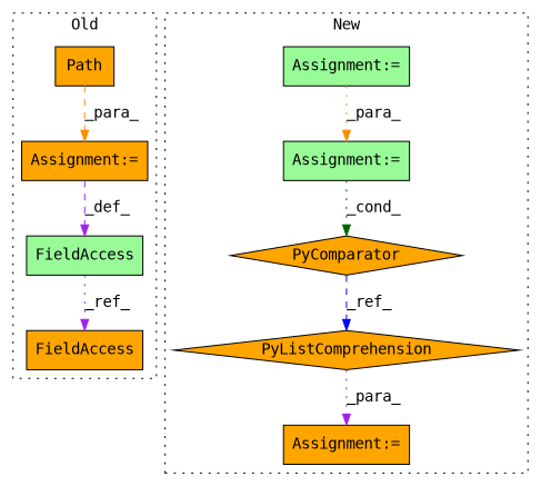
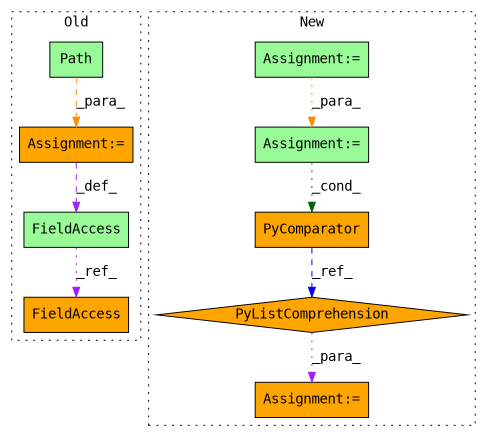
  digraph {
    fontname="DejaVu Sans Mono"
    node [a=7 fillcolor=orange fontname="DejaVu Sans Mono" l=1 shape=box style=filled]
    edge [color=purple fontname="DejaVu Sans Mono" style=dotted]
-   n1 [a=32 l="5,1" label=Path s="2068,2084"]
+   n1 [a=32 fillcolor=palegreen l="5,1" label=Path s="2068,2084"]
    n2 [label="Assignment:=" s=2067]
    n3 [a=22 fillcolor=palegreen l=8 label=FieldAccess s=2059]
    n4 [a=22 l=8 label=FieldAccess s=2299]
    n5 [a=109 l=120 label=PyListComprehension s=2545 shape=diamond]
    n6 [fillcolor=palegreen label="Assignment:=" s=2488]
    n7 [label="Assignment:=" s=2678]
-   n8 [a=113 l=47 label=PyComparator s=2610 shape=diamond]
+   n8 [a=113 l=47 label=PyComparator s=2610]
    n9 [fillcolor=palegreen label="Assignment:=" s=2117]
    subgraph cluster_1 {
      label=Old
      style=dotted
      n1
      n2
      n3
      n4
    }
    subgraph cluster_2 {
      label=New
      style=dotted
      n5
      n6
      n7
      n8
      n9
    }
    n1 -> n2 [color=darkorange label=_para_ style=dashed]
    n2 -> n3 [label=_def_ style=dashed]
    n3 -> n4 [label=_ref_]
    n5 -> n7 [label=_para_]
    n6 -> n8 [color=darkgreen label=_cond_]
    n8 -> n5 [color=blue label=_ref_ style=dashed]
    n9 -> n6 [color=darkorange label=_para_]
  }
